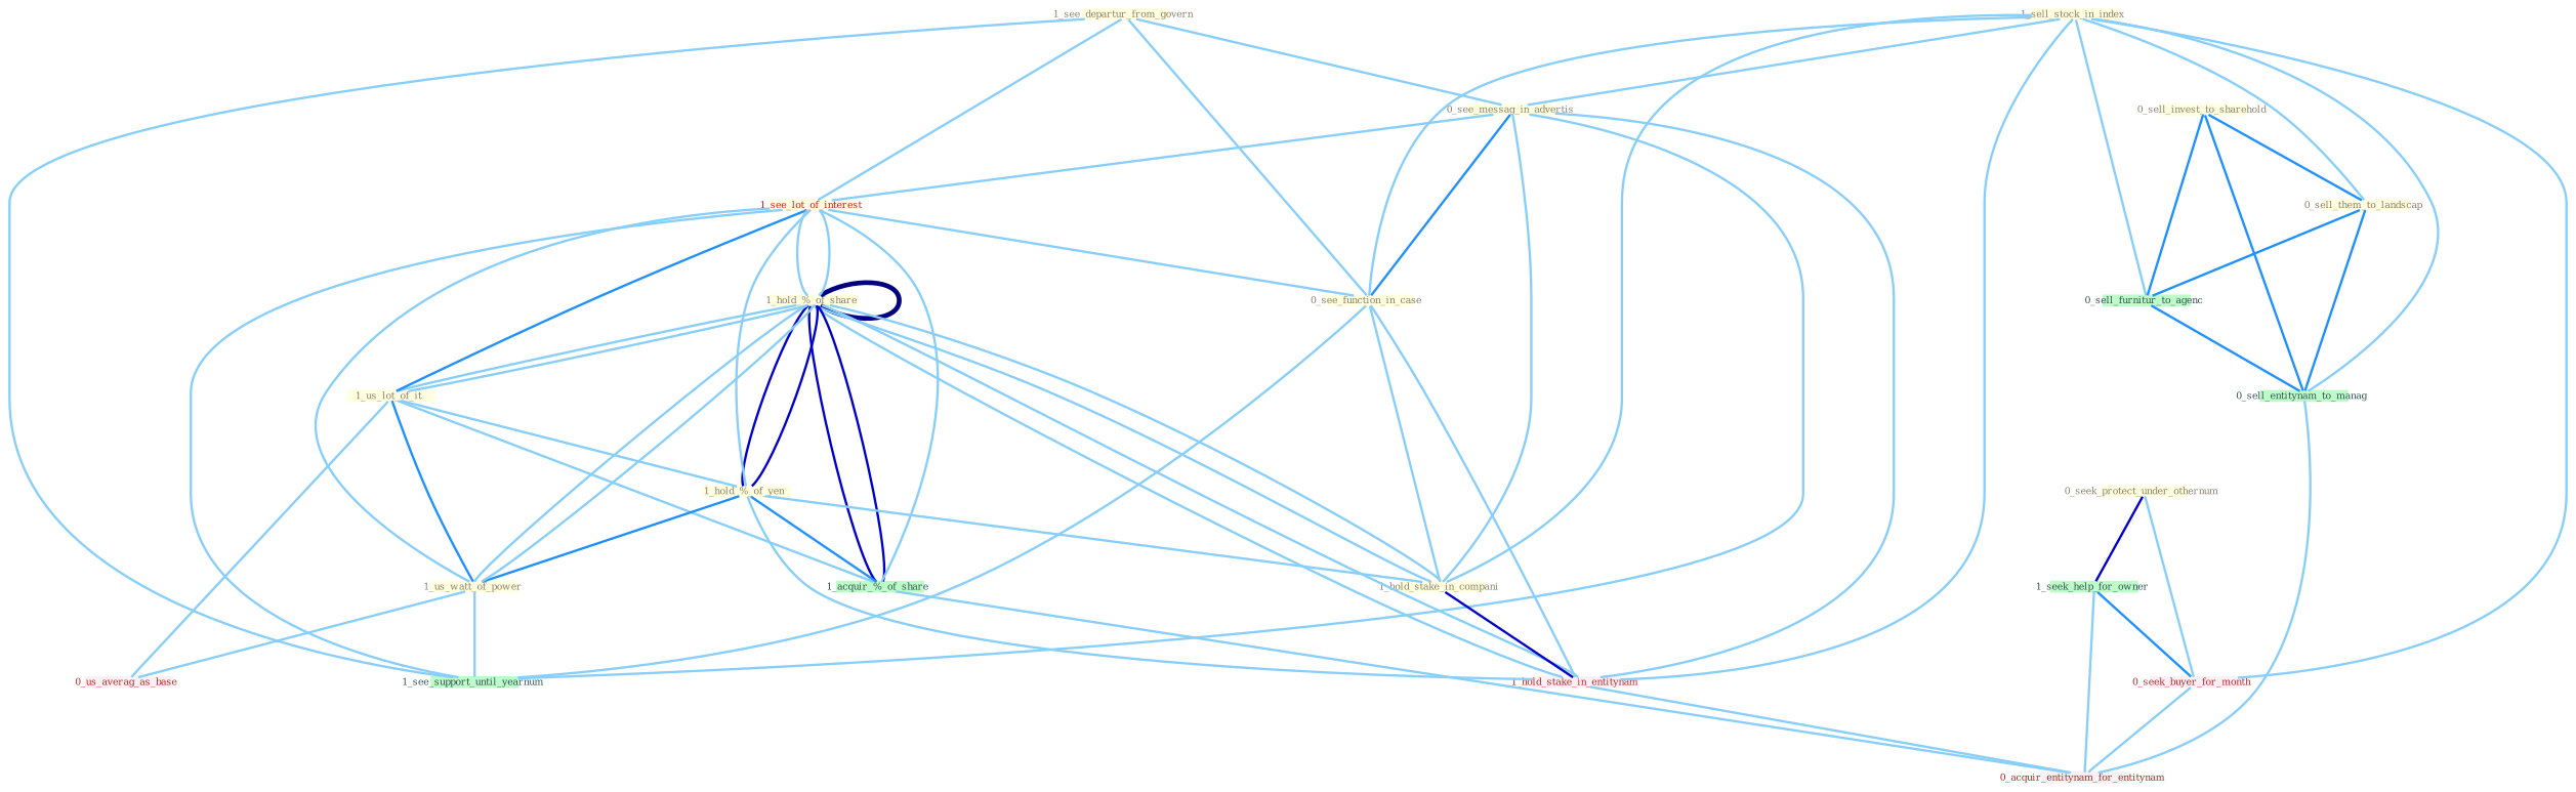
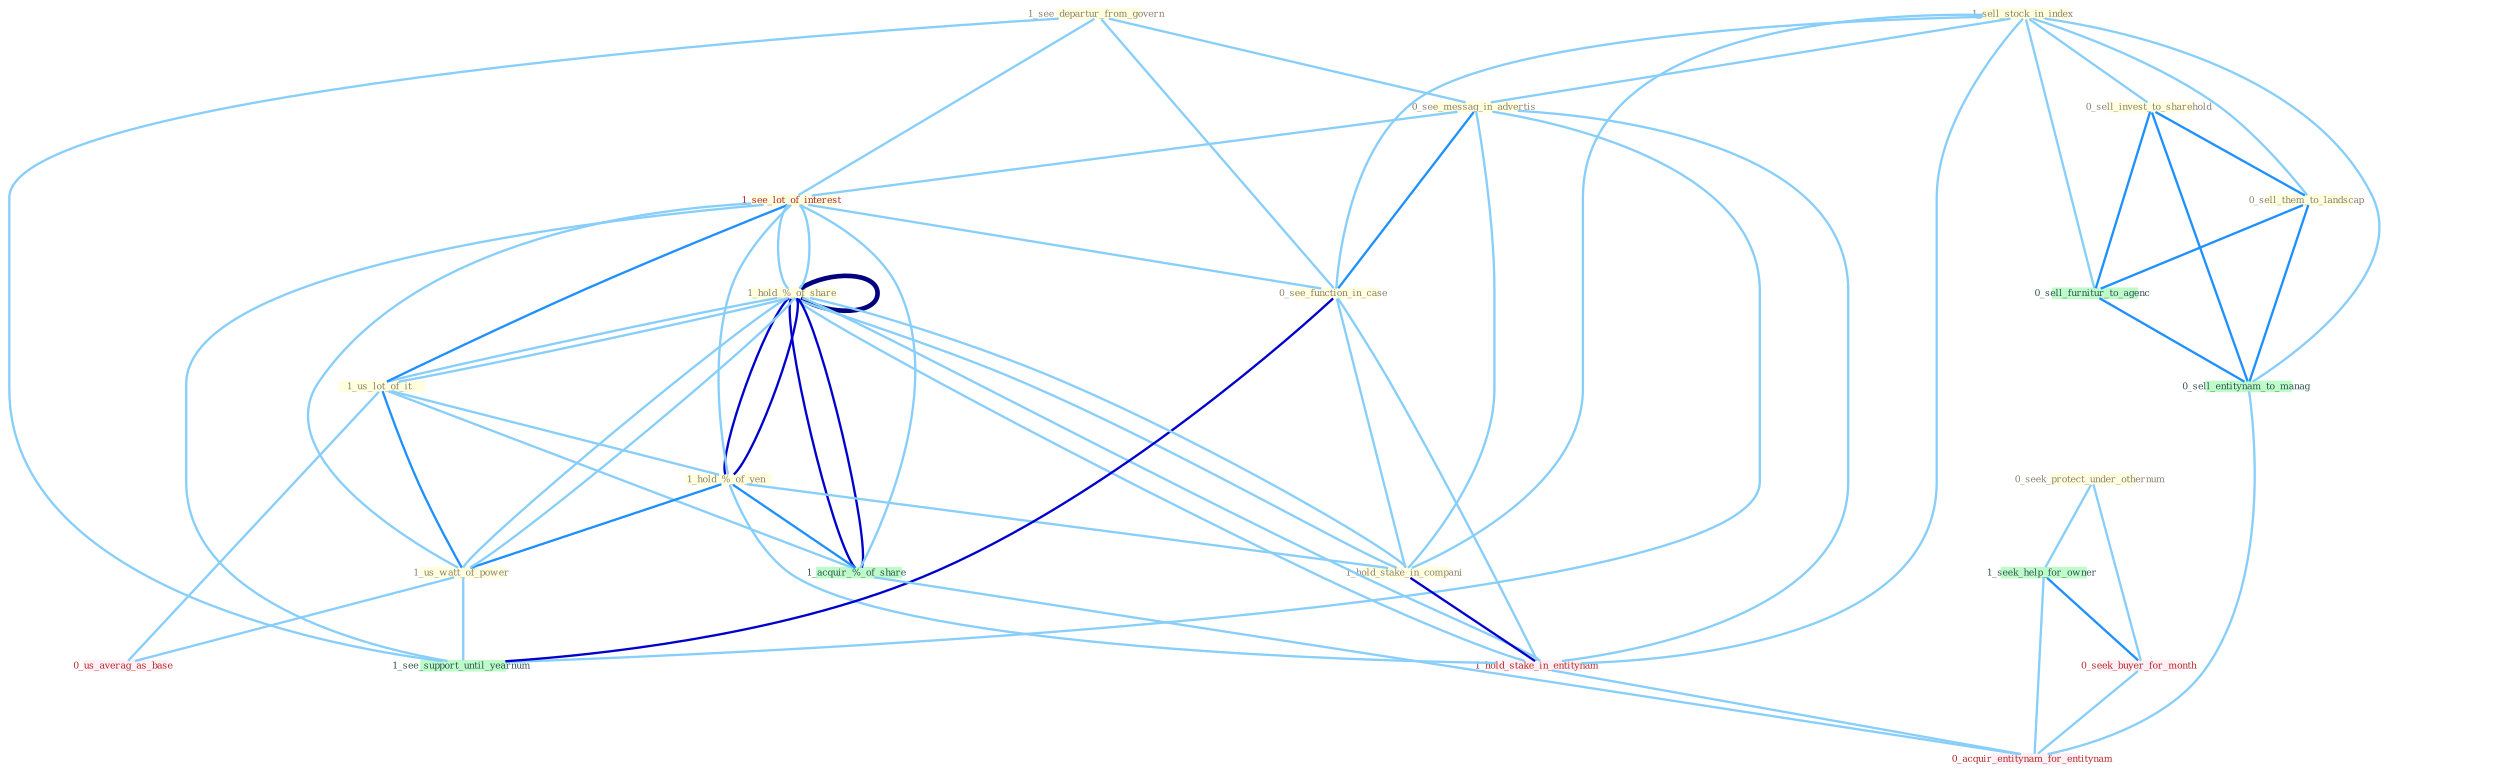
  graph {
    node [color="#ffffe0" fixedsize=true fontcolor="#8b7d6b" fontsize=4 shape=polygon style=filled]
    edge [color="#87cefa" w=1]
    "1_sell_stock_in_index " [height=.06 width=.5]
    "0_seek_protect_under_othernum " [height=.06 width=.5]
    "1_see_departur_from_govern " [height=.06 width=.5]
    "0_see_messag_in_advertis " [height=.06 width=.5]
    "1_hold_%_of_share " [height=.06 width=.5]
    "1_us_lot_of_it " [height=.06 width=.5]
    "0_sell_invest_to_sharehold " [height=.06 width=.5]
    "1_hold_%_of_yen " [height=.06 width=.5]
    "0_sell_them_to_landscap " [height=.06 width=.5]
    "1_see_lot_of_interest " [fontcolor="#b22222" height=.06 width=.5]
    "0_see_function_in_case " [height=.06 width=.5]
    "1_hold_stake_in_compani " [height=.06 width=.5]
    "1_us_watt_of_power " [height=.06 width=.5]
    "1_hold_stake_in_entitynam " [color="#fff0f5" fontcolor="#b22222" height=.06 width=.5]
    "0_seek_buyer_for_month " [color="#fff0f5" fontcolor="#b22222" height=.06 width=.5]
    "0_us_averag_as_base " [color="#fff0f5" fontcolor="#b22222" height=.06 width=.5]
    "0_acquir_entitynam_for_entitynam " [color="#fff0f5" fontcolor="#b22222" height=.06 width=.5]
    "0_sell_furnitur_to_agenc " [color="#BDFCC9" fontcolor="#2f4f4f" height=.06 width=.5]
    "0_sell_entitynam_to_manag " [color="#BDFCC9" fontcolor="#2f4f4f" height=.06 width=.5]
    "1_seek_help_for_owner " [color="#BDFCC9" fontcolor="#2f4f4f" height=.06 width=.5]
    "1_see_support_until_yearnum " [color="#BDFCC9" fontcolor="#2f4f4f" height=.06 width=.5]
    "1_acquir_%_of_share " [color="#BDFCC9" fontcolor="#2f4f4f" height=.06 width=.5]
    subgraph sub_1 {
      "1_sell_stock_in_index "
      "0_seek_protect_under_othernum "
      "1_see_departur_from_govern "
      "0_see_messag_in_advertis "
      "1_hold_%_of_share "
      "1_us_lot_of_it "
      "0_sell_invest_to_sharehold "
      "1_hold_%_of_yen "
      "0_sell_them_to_landscap "
      "1_see_lot_of_interest "
      "0_see_function_in_case "
      "1_hold_stake_in_compani "
      "1_us_watt_of_power "
    }
    subgraph sub_2 {
      "1_hold_stake_in_entitynam "
      "0_seek_buyer_for_month "
      "0_us_averag_as_base "
      "0_acquir_entitynam_for_entitynam "
    }
    "1_sell_stock_in_index " -- "0_see_messag_in_advertis "
-   "1_sell_stock_in_index " -- "0_seek_buyer_for_month "
+   "1_sell_stock_in_index " -- "0_sell_invest_to_sharehold "
    "1_sell_stock_in_index " -- "0_sell_them_to_landscap "
    "1_sell_stock_in_index " -- "0_see_function_in_case "
    "1_sell_stock_in_index " -- "1_hold_stake_in_compani "
    "1_sell_stock_in_index " -- "1_hold_stake_in_entitynam "
    "1_sell_stock_in_index " -- "0_sell_furnitur_to_agenc "
    "1_sell_stock_in_index " -- "0_sell_entitynam_to_manag "
    "0_seek_protect_under_othernum " -- "0_seek_buyer_for_month "
-   "0_seek_protect_under_othernum " -- "1_seek_help_for_owner " [color="#0000cd"]
+   "0_seek_protect_under_othernum " -- "1_seek_help_for_owner "
    "1_see_departur_from_govern " -- "0_see_messag_in_advertis "
    "1_see_departur_from_govern " -- "1_see_lot_of_interest "
    "1_see_departur_from_govern " -- "0_see_function_in_case "
    "1_see_departur_from_govern " -- "1_see_support_until_yearnum "
    "0_see_messag_in_advertis " -- "1_see_lot_of_interest "
    "0_see_messag_in_advertis " -- "0_see_function_in_case " [color="#1e90ff" w=2]
    "0_see_messag_in_advertis " -- "1_hold_stake_in_compani "
    "0_see_messag_in_advertis " -- "1_hold_stake_in_entitynam "
    "0_see_messag_in_advertis " -- "1_see_support_until_yearnum "
    "1_hold_%_of_share " -- "1_hold_%_of_share " [color="#000080" style=bold w=4]
    "1_hold_%_of_share " -- "1_us_lot_of_it "
    "1_hold_%_of_share " -- "1_hold_%_of_yen " [color="#0000cd" w=3]
    "1_hold_%_of_share " -- "1_see_lot_of_interest "
    "1_hold_%_of_share " -- "1_hold_stake_in_compani "
    "1_hold_%_of_share " -- "1_us_watt_of_power "
    "1_hold_%_of_share " -- "1_hold_stake_in_entitynam "
    "1_hold_%_of_share " -- "1_hold_stake_in_entitynam "
    "1_hold_%_of_share " -- "1_acquir_%_of_share " [color="#0000cd" w=3]
    "1_hold_%_of_share " -- "1_acquir_%_of_share " [color="#0000cd" w=3]
    "1_us_lot_of_it " -- "1_hold_%_of_share "
    "1_us_lot_of_it " -- "1_hold_%_of_yen "
    "1_us_lot_of_it " -- "1_see_lot_of_interest " [color="#1e90ff" w=2]
    "1_us_lot_of_it " -- "1_us_watt_of_power " [color="#1e90ff" w=2]
    "1_us_lot_of_it " -- "0_us_averag_as_base "
    "1_us_lot_of_it " -- "1_acquir_%_of_share "
    "0_sell_invest_to_sharehold " -- "0_sell_them_to_landscap " [color="#1e90ff" w=2]
    "0_sell_invest_to_sharehold " -- "0_sell_furnitur_to_agenc " [color="#1e90ff" w=2]
    "0_sell_invest_to_sharehold " -- "0_sell_entitynam_to_manag " [color="#1e90ff" w=2]
    "1_hold_%_of_yen " -- "1_hold_%_of_share " [color="#0000cd" w=3]
    "1_hold_%_of_yen " -- "1_see_lot_of_interest "
    "1_hold_%_of_yen " -- "1_hold_stake_in_compani "
    "1_hold_%_of_yen " -- "1_us_watt_of_power " [color="#1e90ff"]
    "1_hold_%_of_yen " -- "1_hold_stake_in_entitynam "
    "1_hold_%_of_yen " -- "1_acquir_%_of_share " [color="#1e90ff" w=2]
    "0_sell_them_to_landscap " -- "0_sell_furnitur_to_agenc " [color="#1e90ff" w=2]
    "0_sell_them_to_landscap " -- "0_sell_entitynam_to_manag " [color="#1e90ff" w=2]
    "1_see_lot_of_interest " -- "1_hold_%_of_share "
    "1_see_lot_of_interest " -- "0_see_function_in_case "
    "1_see_lot_of_interest " -- "1_us_watt_of_power "
    "1_see_lot_of_interest " -- "1_see_support_until_yearnum "
    "1_see_lot_of_interest " -- "1_acquir_%_of_share "
    "0_see_function_in_case " -- "1_hold_stake_in_compani "
    "0_see_function_in_case " -- "1_hold_stake_in_entitynam "
-   "0_see_function_in_case " -- "1_see_support_until_yearnum "
+   "0_see_function_in_case " -- "1_see_support_until_yearnum " [color="#0000cd"]
    "1_hold_stake_in_compani " -- "1_hold_%_of_share "
    "1_hold_stake_in_compani " -- "1_hold_stake_in_entitynam " [color="#0000cd" w=3]
    "1_us_watt_of_power " -- "1_hold_%_of_share "
    "1_us_watt_of_power " -- "0_us_averag_as_base "
    "1_us_watt_of_power " -- "1_see_support_until_yearnum "
    "1_hold_stake_in_entitynam " -- "0_acquir_entitynam_for_entitynam "
    "0_seek_buyer_for_month " -- "0_acquir_entitynam_for_entitynam "
    "0_sell_furnitur_to_agenc " -- "0_sell_entitynam_to_manag " [color="#1e90ff" w=2]
    "0_sell_entitynam_to_manag " -- "0_acquir_entitynam_for_entitynam "
    "1_seek_help_for_owner " -- "0_seek_buyer_for_month " [color="#1e90ff" w=2]
    "1_seek_help_for_owner " -- "0_acquir_entitynam_for_entitynam "
    "1_acquir_%_of_share " -- "0_acquir_entitynam_for_entitynam "
  }
